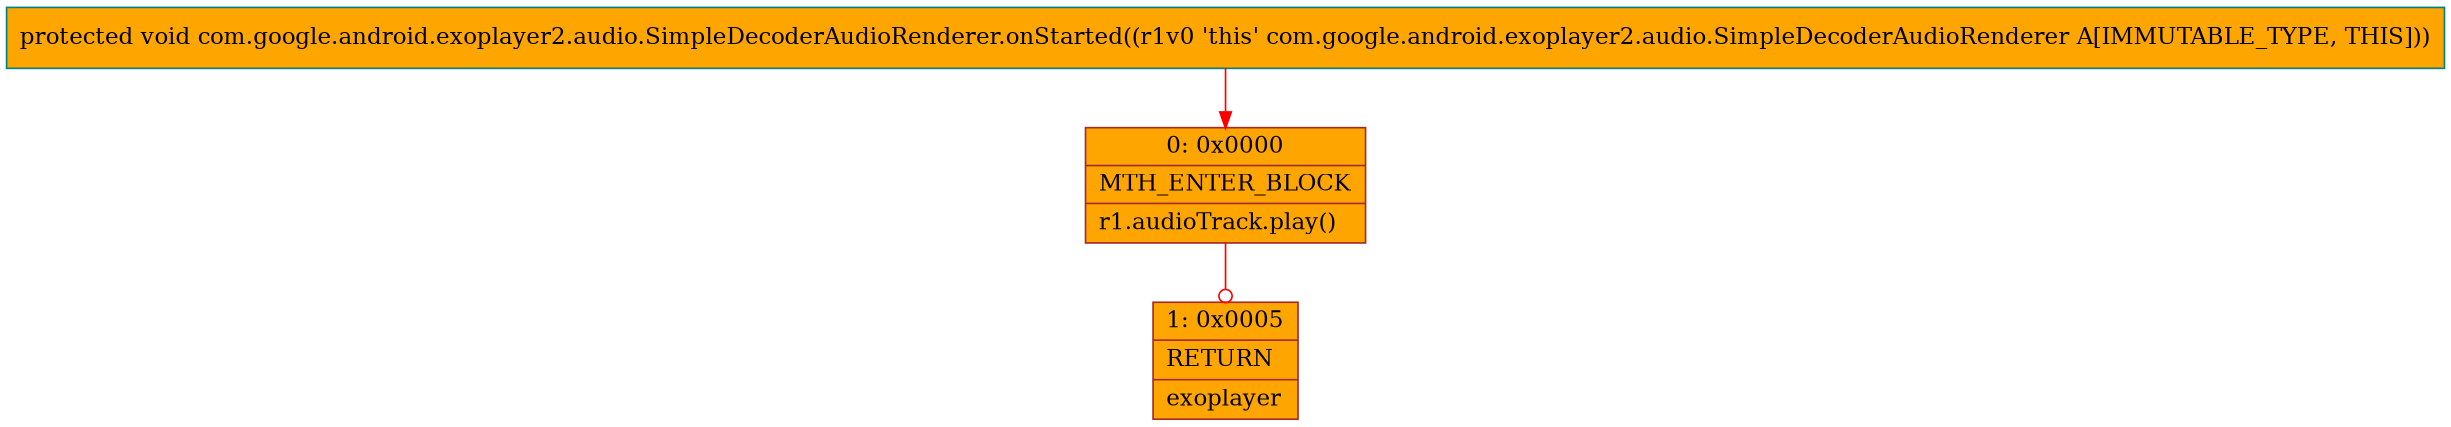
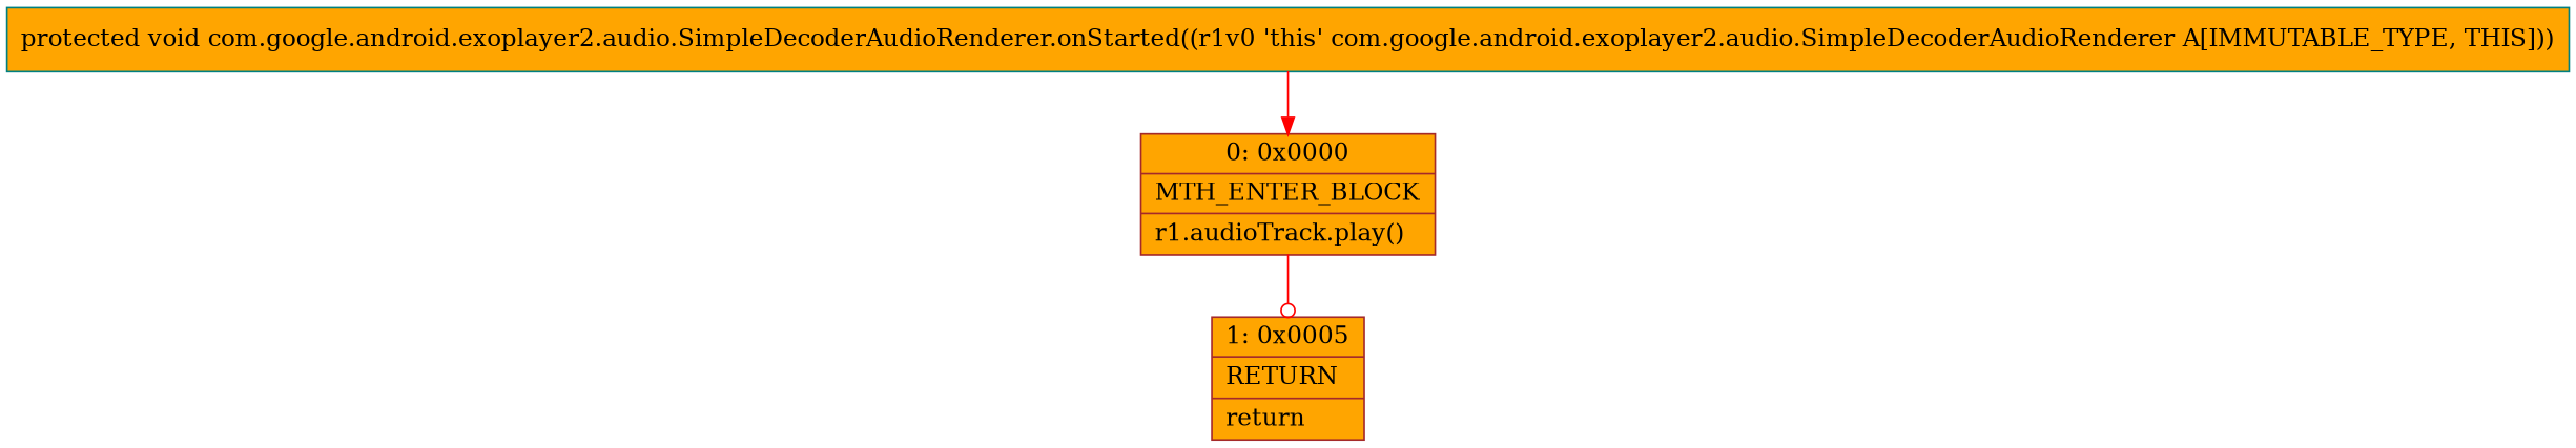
  digraph {
    node [shape=record style=filled fillcolor=orange color=brown]
    edge [color=red]
    n1 [label="{0\:\ 0x0000|MTH_ENTER_BLOCK\l|r1.audioTrack.play()\l}"]
-   n2 [label="{1\:\ 0x0005|RETURN\l|exoplayer\l}"]
+   n2 [label="{1\:\ 0x0005|RETURN\l|return\l}"]
    n3 [label="{protected void com.google.android.exoplayer2.audio.SimpleDecoderAudioRenderer.onStarted((r1v0 'this' com.google.android.exoplayer2.audio.SimpleDecoderAudioRenderer A[IMMUTABLE_TYPE, THIS])) }" color=teal]
    n1 -> n2 [arrowhead=odot]
    n3 -> n1 [arrowhead=normal]
  }
